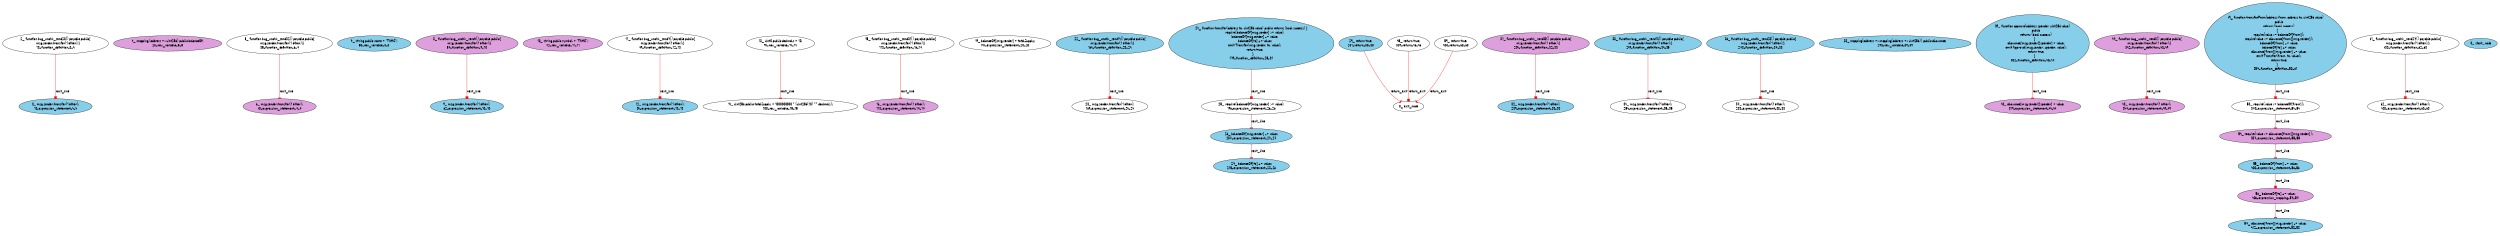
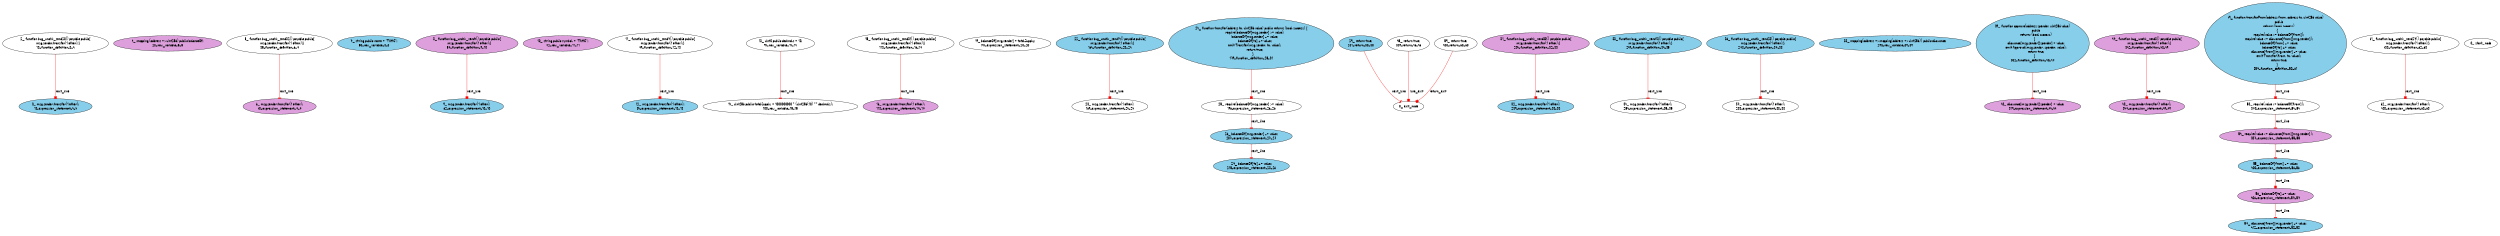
  digraph {
    fontname="Patrick Hand"
    node [fillcolor=white fontname="Patrick Hand" style=filled type_label=expression_statement]
    edge [arrowhead=box color=red controlflow_type=next_line edge_type=CFG_edge fontname="Patrick Hand"]
    n1 [label="2_ function bug_unchk_send20() payable public{\n      msg.sender.transfer(1 ether);}\n13-function_definition-3-4" method="bug_unchk_send20()" type_label=function_definition]
    n2 [fillcolor=skyblue label="3_ msg.sender.transfer(1 ether);\n18-expression_statement-4-4" method="bug_unchk_send20()"]
    n3 [fillcolor=plum label="4_ mapping (address => uint256) public balanceOf;\n28-new_variable-5-5" type_label=new_variable]
    n4 [label="5_ function bug_unchk_send32() payable public{\n      msg.sender.transfer(1 ether);}\n35-function_definition-6-7" method="bug_unchk_send32()" type_label=function_definition]
    n5 [fillcolor=plum label="6_ msg.sender.transfer(1 ether);\n40-expression_statement-7-7" method="bug_unchk_send32()"]
    n6 [fillcolor=skyblue label="7_ string public name = \"TAMC\";\n50-new_variable-8-8" type_label=new_variable]
    n7 [fillcolor=plum label="8_ function bug_unchk_send4() payable public{\n      msg.sender.transfer(1 ether);}\n57-function_definition-9-10" method="bug_unchk_send4()" type_label=function_definition]
    n8 [fillcolor=skyblue label="9_ msg.sender.transfer(1 ether);\n62-expression_statement-10-10" method="bug_unchk_send4()"]
    n9 [fillcolor=plum label="10_ string public symbol = \"TAMC\";\n72-new_variable-11-11" type_label=new_variable]
    n10 [label="11_ function bug_unchk_send7() payable public{\n      msg.sender.transfer(1 ether);}\n79-function_definition-12-13" method="bug_unchk_send7()" type_label=function_definition]
    n11 [fillcolor=skyblue label="12_ msg.sender.transfer(1 ether);\n84-expression_statement-13-13" method="bug_unchk_send7()"]
    n12 [label="13_ uint8 public decimals = 18;\n94-new_variable-14-14" type_label=new_variable]
    n13 [label="14_ uint256 public totalSupply = 1000000000 * (uint256(10) ** decimals);\n100-new_variable-15-15" type_label=new_variable]
    n14 [label="15_ function bug_unchk_send31() payable public{\n      msg.sender.transfer(1 ether);}\n113-function_definition-16-17" method="bug_unchk_send31()" type_label=function_definition]
    n15 [fillcolor=plum label="16_ msg.sender.transfer(1 ether);\n118-expression_statement-17-17" method="bug_unchk_send31()"]
    n16 [label="19_ balanceOf[msg.sender] = totalSupply;\n144-expression_statement-20-20"]
    n17 [fillcolor=skyblue label="22_ function bug_unchk_send14() payable public{\n      msg.sender.transfer(1 ether);}\n164-function_definition-23-24" method="bug_unchk_send14()" type_label=function_definition]
    n18 [label="23_ msg.sender.transfer(1 ether);\n169-expression_statement-24-24" method="bug_unchk_send14()"]
    n19 [fillcolor=skyblue label="24_ function transfer(address to, uint256 value) public returns (bool success) {\n        require(balanceOf[msg.sender] >= value);\n        balanceOf[msg.sender] -= value;\n        balanceOf[to] += value;\n        emit Transfer(msg.sender, to, value);\n        return true;\n    }\n179-function_definition-25-31" method="transfer(address to,uint256 value)" type_label=function_definition]
    n20 [label="25_ require(balanceOf[msg.sender] >= value);\n196-expression_statement-26-26" method="transfer(address to,uint256 value)"]
    n21 [fillcolor=skyblue label="26_ balanceOf[msg.sender] -= value;\n207-expression_statement-27-27" method="transfer(address to,uint256 value)"]
    n22 [fillcolor=skyblue label="27_ balanceOf[to] += value;\n215-expression_statement-28-26" method="transfer(address to,uint256 value)"]
    n23 [fillcolor=skyblue label="29_ return true;\n231-return-30-30" method="transfer(address to,uint256 value)" type_label=return]
    n24 [label="0_ exit_node" type_label=exit]
    n25 [fillcolor=plum label="31_ function bug_unchk_send30() payable public{\n      msg.sender.transfer(1 ether);}\n234-function_definition-32-33" method="bug_unchk_send30()" type_label=function_definition]
    n26 [fillcolor=skyblue label="32_ msg.sender.transfer(1 ether);\n239-expression_statement-33-33" method="bug_unchk_send30()"]
    n27 [fillcolor=skyblue label="33_ function bug_unchk_send13() payable public{\n      msg.sender.transfer(1 ether);}\n249-function_definition-34-35" method="bug_unchk_send13()" type_label=function_definition]
    n28 [label="34_ msg.sender.transfer(1 ether);\n254-expression_statement-35-35" method="bug_unchk_send13()"]
    n29 [fillcolor=skyblue label="36_ function bug_unchk_send23() payable public{\n      msg.sender.transfer(1 ether);}\n278-function_definition-37-38" method="bug_unchk_send23()" type_label=function_definition]
    n30 [label="37_ msg.sender.transfer(1 ether);\n283-expression_statement-38-38" method="bug_unchk_send23()"]
    n31 [fillcolor=skyblue label="38_ mapping(address => mapping(address => uint256)) public allowance;\n293-new_variable-39-39" type_label=new_variable]
    n32 [fillcolor=skyblue label="39_ function approve(address spender, uint256 value)\n        public\n        returns (bool success)\n    {\n        allowance[msg.sender][spender] = value;\n        emit Approval(msg.sender, spender, value);\n        return true;\n    }\n302-function_definition-40-47" method="approve(address spender,uint256 value)" type_label=function_definition]
    n33 [fillcolor=plum label="43_ allowance[msg.sender][spender] = value;\n319-expression_statement-44-44" method="approve(address spender,uint256 value)"]
    n34 [label="45_ return true;\n339-return-46-46" method="approve(address spender,uint256 value)" type_label=return]
    n35 [fillcolor=plum label="47_ function bug_unchk_send8() payable public{\n      msg.sender.transfer(1 ether);}\n342-function_definition-48-49" method="bug_unchk_send8()" type_label=function_definition]
    n36 [fillcolor=plum label="48_ msg.sender.transfer(1 ether);\n347-expression_statement-49-49" method="bug_unchk_send8()"]
    n37 [fillcolor=skyblue label="49_ function transferFrom(address from, address to, uint256 value)\n        public\n        returns (bool success)\n    {\n        require(value <= balanceOf[from]);\n        require(value <= allowance[from][msg.sender]);\n        balanceOf[from] -= value;\n        balanceOf[to] += value;\n        allowance[from][msg.sender] -= value;\n        emit Transfer(from, to, value);\n        return true;\n    }\n357-function_definition-50-61" method="transferFrom(address from,address to,uint256 value)" type_label=function_definition]
    n38 [label="53_ require(value <= balanceOf[from]);\n378-expression_statement-54-54" method="transferFrom(address from,address to,uint256 value)"]
    n39 [fillcolor=plum label="54_ require(value <= allowance[from][msg.sender]);\n387-expression_statement-55-55" method="transferFrom(address from,address to,uint256 value)"]
    n40 [fillcolor=skyblue label="55_ balanceOf[from] -= value;\n400-expression_statement-56-56" method="transferFrom(address from,address to,uint256 value)"]
-   n41 [fillcolor=plum label="56_ balanceOf[to] += value;\n406-expression_mapping-57-57" method="transferFrom(address from,address to,uint256 value)"]
+   n41 [fillcolor=plum label="56_ balanceOf[to] += value;\n406-expression_statement-57-57" method="transferFrom(address from,address to,uint256 value)"]
    n42 [fillcolor=skyblue label="57_ allowance[from][msg.sender] -= value;\n412-expression_statement-58-58" method="transferFrom(address from,address to,uint256 value)"]
    n43 [label="59_ return true;\n430-return-60-60" method="transferFrom(address from,address to,uint256 value)" type_label=return]
    n44 [label="61_ function bug_unchk_send27() payable public{\n      msg.sender.transfer(1 ether);}\n433-function_definition-62-63" method="bug_unchk_send27()" type_label=function_definition]
    n45 [label="62_ msg.sender.transfer(1 ether);\n438-expression_statement-63-63" method="bug_unchk_send27()"]
-   n46 [fillcolor=skyblue label="0_ start_node" type_label=start]
+   n46 [label="0_ start_node" type_label=start]
    n1 -> n2 [label=next_line]
    n4 -> n5 [arrowhead=tee label=next_line]
    n7 -> n8 [label=next_line]
    n10 -> n11 [label=next_line]
    n12 -> n13 [arrowhead=tee label=next_line]
    n14 -> n15 [arrowhead=tee label=next_line]
    n17 -> n18 [label=next_line]
    n19 -> n20 [label=next_line]
    n20 -> n21 [arrowhead=tee label=next_line]
    n21 -> n22 [arrowhead=tee label=next_line]
-   n23 -> n24 [arrowhead=tee controlflow_type=return_exit label=return_exit]
+   n23 -> n24 [arrowhead=tee controlflow_type=return_exit label=next_line]
    n25 -> n26 [label=next_line]
    n27 -> n28 [arrowhead=tee label=next_line]
    n29 -> n30 [label=next_line]
    n32 -> n33 [arrowhead=tee label=next_line]
-   n34 -> n24 [controlflow_type=return_exit label=return_exit]
+   n34 -> n24 [controlflow_type=return_exit label=line_exit]
    n35 -> n36 [label=next_line]
    n37 -> n38 [label=next_line]
    n38 -> n39 [arrowhead=tee label=next_line]
    n39 -> n40 [arrowhead=tee label=next_line]
    n40 -> n41 [label=next_line]
    n41 -> n42 [arrowhead=tee label=next_line]
-   n43 -> n24 [arrowhead=tee controlflow_type=return_exit label=return_exit]
+   n43 -> n24 [controlflow_type=return_exit label=return_exit]
    n44 -> n45 [label=next_line]
  }
